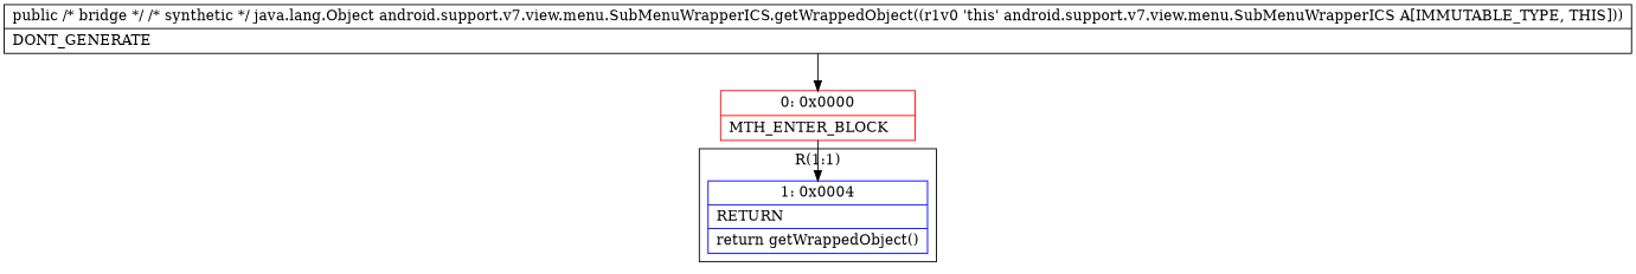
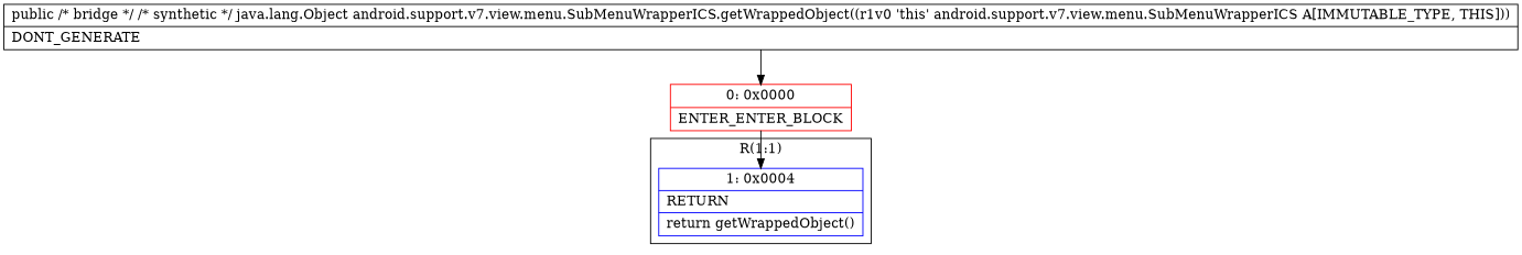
  digraph {
    node [shape=record]
    n1 [color=blue label="{1\:\ 0x0004|RETURN\l|return getWrappedObject()\l}"]
-   n2 [color=red label="{0\:\ 0x0000|MTH_ENTER_BLOCK\l}"]
+   n2 [color=red label="{0\:\ 0x0000|ENTER_ENTER_BLOCK\l}"]
    n3 [label="{public \/* bridge *\/ \/* synthetic *\/ java.lang.Object android.support.v7.view.menu.SubMenuWrapperICS.getWrappedObject((r1v0 'this' android.support.v7.view.menu.SubMenuWrapperICS A[IMMUTABLE_TYPE, THIS]))  | DONT_GENERATE\l}"]
    subgraph cluster_1 {
      label="R(1:1)"
      n1
    }
    n2 -> n1
    n3 -> n2
  }
